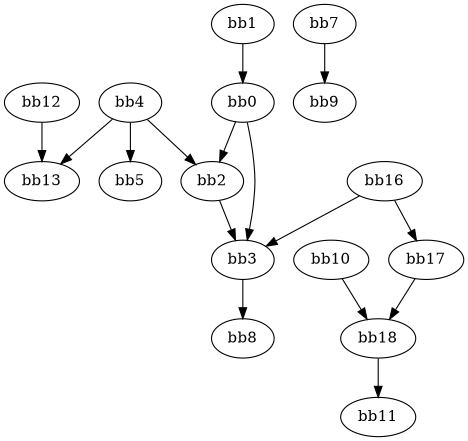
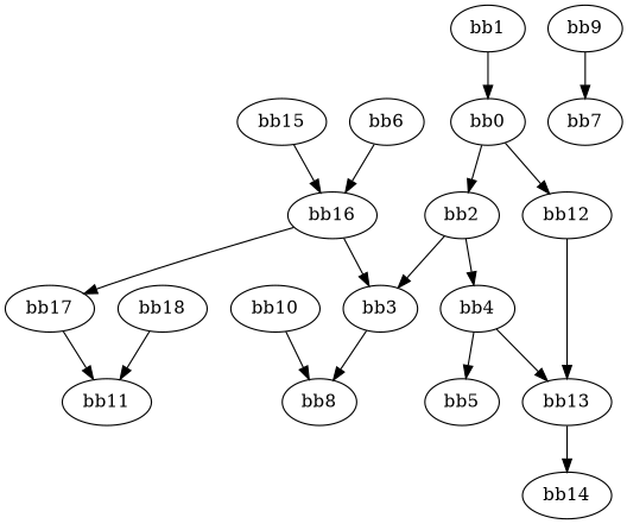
  digraph {
    n1 [label="bb0\l"]
    n2 [label="bb2\l"]
    n3 [label="bb3\l"]
    n4 [label="bb1\l"]
    n5 [label="bb4\l"]
    n6 [label="bb8\l"]
    n7 [label="bb5\l"]
    n8 [label="bb13\l"]
    n9 [label="bb16\l"]
    n10 [label="bb17\l"]
    n11 [label="bb12\l"]
+   n12 [label="bb6\l"]
+   n13 [label="bb14\l"]
    n14 [label="bb7\l"]
    n15 [label="bb9\l"]
    n16 [label="bb10\l"]
    n17 [label="bb18\l"]
    n18 [label="bb11\l"]
+   n19 [label="bb15\l"]
    n1 -> n2
-   n1 -> n3
+   n1 -> n11
    n2 -> n3
-   n5 -> n2
+   n2 -> n5
    n3 -> n6
    n4 -> n1
    n5 -> n7
    n5 -> n8
+   n8 -> n13
    n9 -> n3
    n9 -> n10
-   n10 -> n17
+   n10 -> n18
    n11 -> n8
-   n14 -> n15
-   n16 -> n17
+   n12 -> n9
+   n15 -> n14
+   n16 -> n6
    n17 -> n18
+   n19 -> n9
  }
